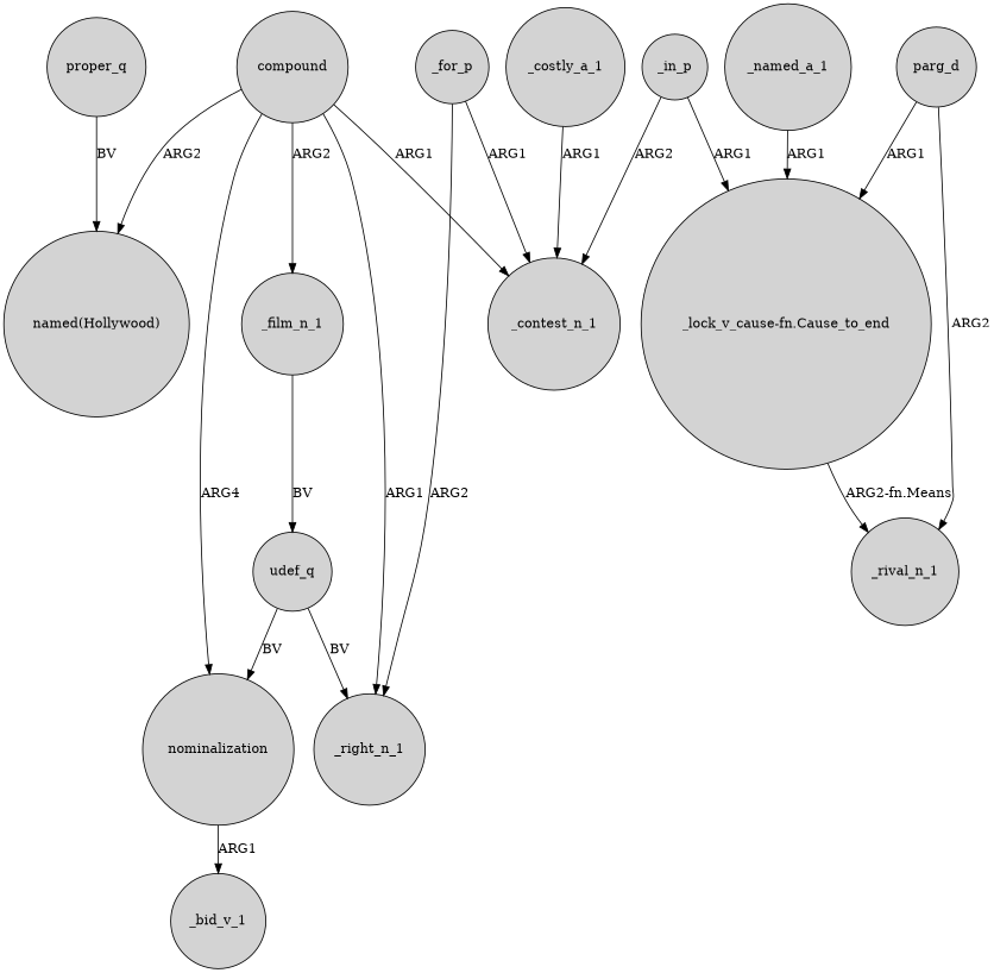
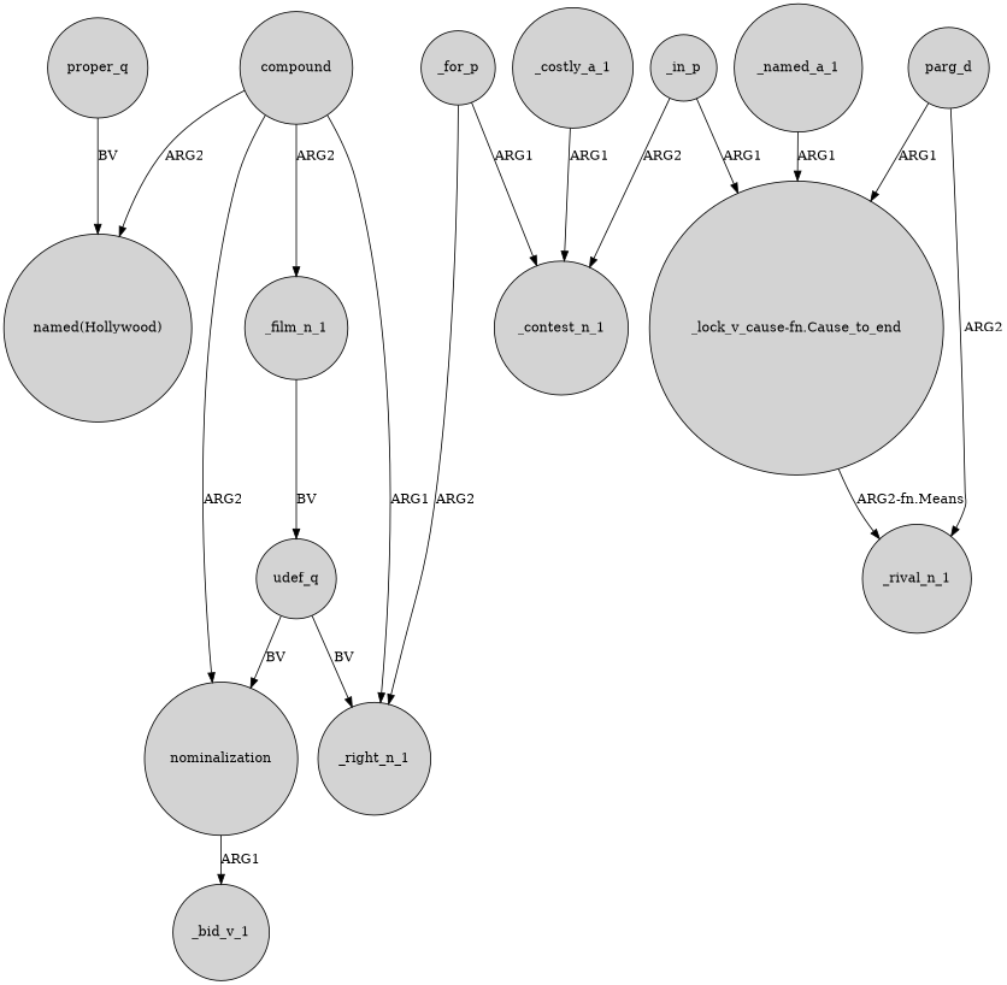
  digraph {
    node [shape=circle style=filled]
    nominalization
    _bid_v_1
    proper_q
    "named(Hollywood)"
    _in_p
    "_lock_v_cause-fn.Cause_to_end"
    _contest_n_1
    _rival_n_1
    _for_p
    _right_n_1
    compound
    _film_n_1
    udef_q
    parg_d
    _costly_a_1
    n16 [label=_named_a_1]
    nominalization -> _bid_v_1 [label=ARG1]
    proper_q -> "named(Hollywood)" [label=BV]
    _in_p -> "_lock_v_cause-fn.Cause_to_end" [label=ARG1]
    _in_p -> _contest_n_1 [label=ARG2]
    "_lock_v_cause-fn.Cause_to_end" -> _rival_n_1 [label="ARG2-fn.Means"]
    _for_p -> _contest_n_1 [label=ARG1]
    _for_p -> _right_n_1 [label=ARG2]
-   compound -> nominalization [label=ARG4]
+   compound -> nominalization [label=ARG2]
    compound -> "named(Hollywood)" [label=ARG2]
-   compound -> _contest_n_1 [label=ARG1]
    compound -> _right_n_1 [label=ARG1]
    compound -> _film_n_1 [label=ARG2]
    _film_n_1 -> udef_q [label=BV]
    udef_q -> nominalization [label=BV]
    udef_q -> _right_n_1 [label=BV]
    parg_d -> "_lock_v_cause-fn.Cause_to_end" [label=ARG1]
    parg_d -> _rival_n_1 [label=ARG2]
    _costly_a_1 -> _contest_n_1 [label=ARG1]
    n16 -> "_lock_v_cause-fn.Cause_to_end" [label=ARG1]
  }
